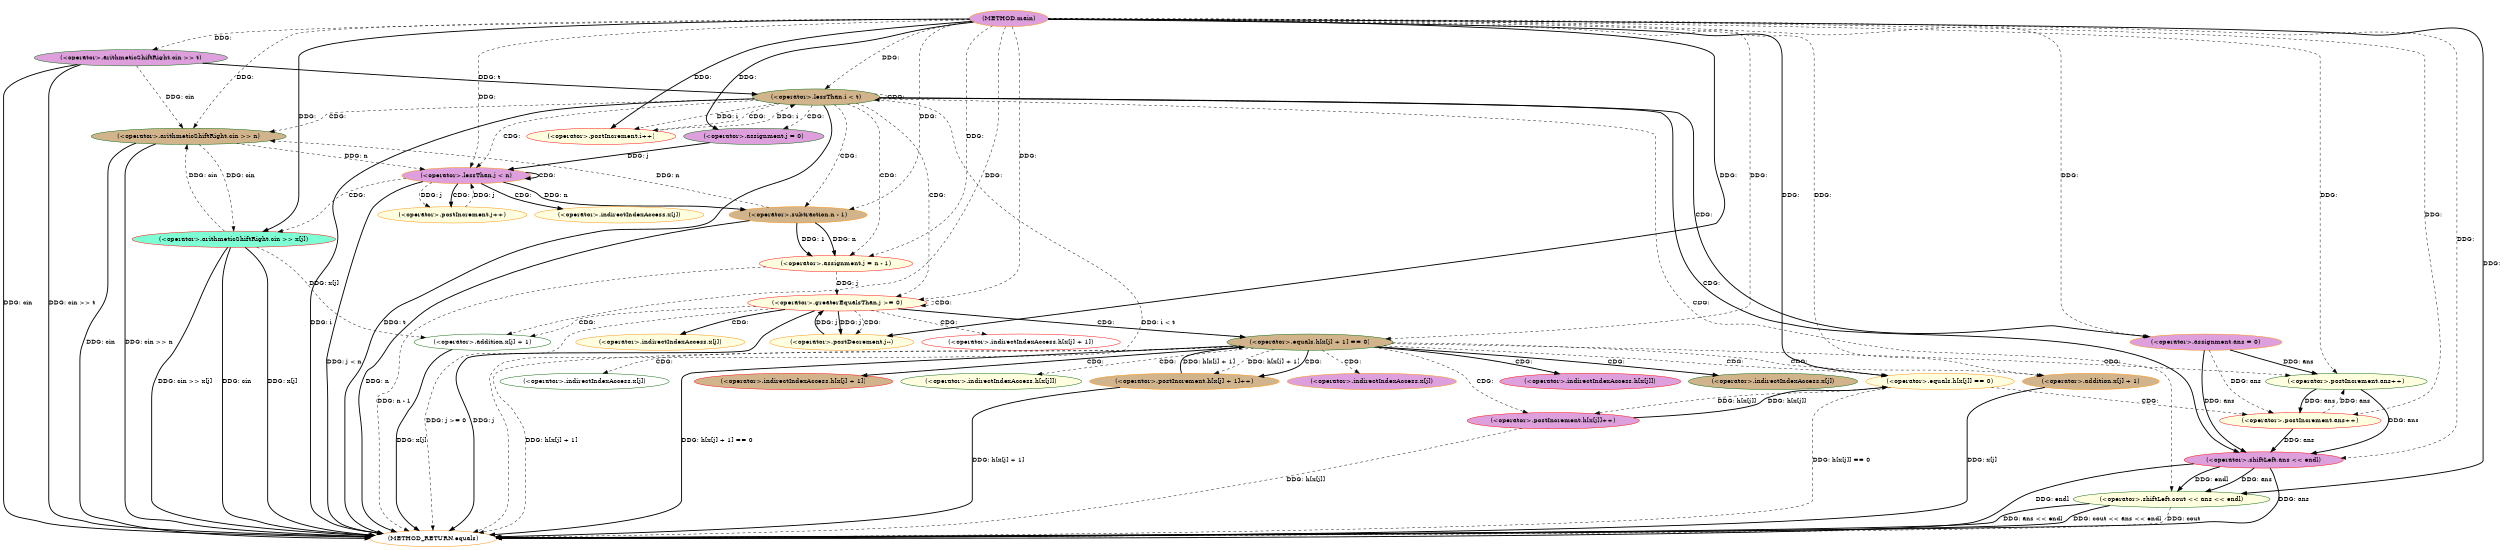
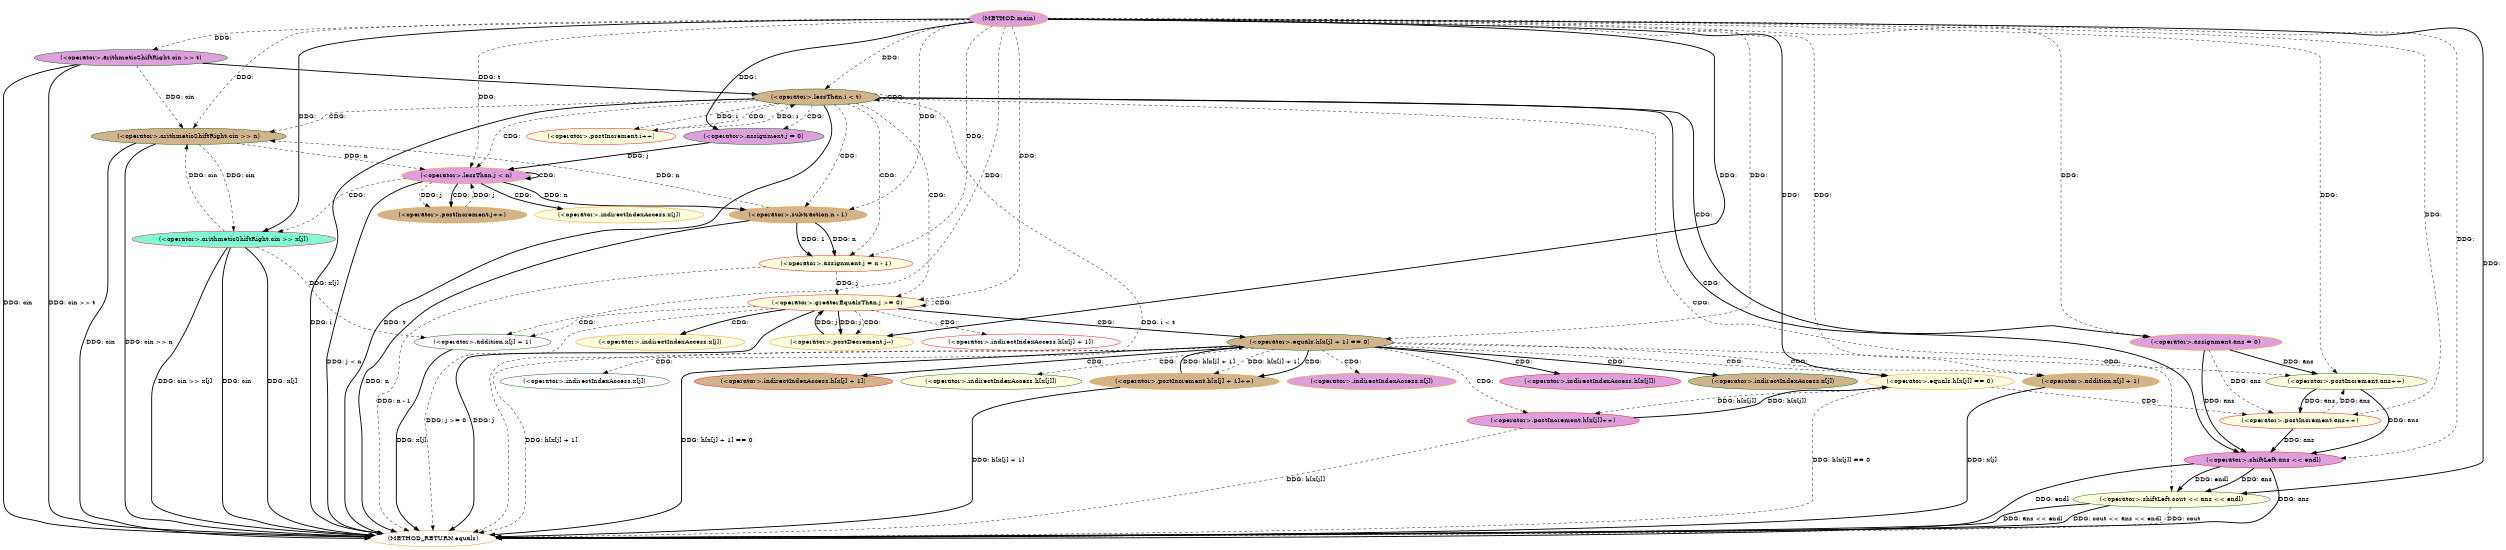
  digraph {
    node [color=darkorange fillcolor=lightyellow style=filled]
    edge [style=dashed]
    n1 [fillcolor=plum label="(METHOD,main)"]
    n2 [color=darkgreen fillcolor=plum label="(<operator>.arithmeticShiftRight,cin >> t)"]
    n3 [color=darkgreen fillcolor=tan label="(<operator>.lessThan,i < t)"]
    n4 [color=red label="(<operator>.postIncrement,i++)"]
    n5 [color=darkgreen fillcolor=tan label="(<operator>.arithmeticShiftRight,cin >> n)"]
    n6 [fillcolor=plum label="(<operator>.assignment,ans = 0)"]
    n7 [color=darkgreen label="(<operator>.shiftLeft,cout << ans << endl)"]
    n8 [color=darkgreen fillcolor=plum label="(<operator>.assignment,j = 0)"]
    n9 [fillcolor=plum label="(<operator>.lessThan,j < n)"]
    n10 [color=red label="(<operator>.assignment,j = n - 1)"]
    n11 [color=red label="(<operator>.greaterEqualsThan,j >= 0)"]
    n12 [label="(<operator>.postDecrement,j--)"]
    n13 [color=red fillcolor=aquamarine label="(<operator>.arithmeticShiftRight,cin >> x[j])"]
    n14 [color=red fillcolor=plum label="(<operator>.shiftLeft,ans << endl)"]
    n15 [fillcolor=tan label="(<operator>.subtraction,n - 1)"]
    n16 [color=darkgreen fillcolor=tan label="(<operator>.equals,h[x[j] + 1] == 0)"]
    n17 [color=darkgreen label="(<operator>.postIncrement,ans++)"]
    n18 [color=darkgreen fillcolor=white label="(<operator>.addition,x[j] + 1)"]
    n19 [label="(<operator>.equals,h[x[j]] == 0)"]
    n20 [fillcolor=tan label="(<operator>.addition,x[j] + 1)"]
    n21 [color=red label="(<operator>.postIncrement,ans++)"]
    n22 [fillcolor=white label="(METHOD_RETURN,equals)"]
-   n23 [label="(<operator>.postIncrement,j++)"]
+   n23 [fillcolor=tan label="(<operator>.postIncrement,j++)"]
    n24 [label="(<operator>.indirectIndexAccess,x[j])"]
    n25 [color=red fillcolor=white label="(<operator>.indirectIndexAccess,h[x[j] + 1])"]
    n26 [label="(<operator>.indirectIndexAccess,x[j])"]
    n27 [fillcolor=tan label="(<operator>.postIncrement,h[x[j] + 1]++)"]
    n28 [color=red fillcolor=plum label="(<operator>.postIncrement,h[x[j]]++)"]
    n29 [color=red fillcolor=tan label="(<operator>.indirectIndexAccess,h[x[j] + 1])"]
    n30 [color=darkgreen label="(<operator>.indirectIndexAccess,h[x[j]])"]
    n31 [fillcolor=plum label="(<operator>.indirectIndexAccess,x[j])"]
    n32 [color=red fillcolor=plum label="(<operator>.indirectIndexAccess,h[x[j]])"]
    n33 [color=darkgreen fillcolor=tan label="(<operator>.indirectIndexAccess,x[j])"]
    n34 [color=darkgreen fillcolor=white label="(<operator>.indirectIndexAccess,x[j])"]
    n1 -> n2 [label="DDG: "]
    n1 -> n3 [label="DDG: "]
-   n1 -> n4 [label="DDG: " style=bold]
    n1 -> n5 [label="DDG: "]
    n1 -> n6 [label="DDG: "]
    n1 -> n7 [label="DDG: " style=bold]
    n1 -> n8 [label="DDG: " style=bold]
    n1 -> n9 [label="DDG: "]
    n1 -> n10 [label="DDG: "]
    n1 -> n11 [label="DDG: "]
    n1 -> n12 [label="DDG: " style=bold]
    n1 -> n13 [label="DDG: " style=bold]
    n1 -> n14 [label="DDG: "]
    n1 -> n15 [label="DDG: "]
    n1 -> n16 [label="DDG: "]
    n1 -> n17 [label="DDG: "]
    n1 -> n18 [label="DDG: "]
    n1 -> n19 [label="DDG: " style=bold]
    n1 -> n20 [label="DDG: "]
    n1 -> n21 [label="DDG: "]
    n2 -> n3 [label="DDG: t" style=bold]
    n2 -> n5 [label="DDG: cin"]
    n2 -> n22 [label="DDG: cin" style=bold]
    n2 -> n22 [label="DDG: cin >> t" style=bold]
    n3 -> n3 [label="CDG: "]
    n3 -> n4 [label="DDG: i"]
    n3 -> n4 [label="CDG: "]
    n3 -> n5 [label="CDG: "]
    n3 -> n6 [label="CDG: " style=bold]
    n3 -> n7 [label="CDG: "]
    n3 -> n8 [label="CDG: "]
    n3 -> n9 [label="CDG: "]
    n3 -> n10 [label="CDG: "]
    n3 -> n11 [label="CDG: "]
    n3 -> n14 [label="CDG: " style=bold]
    n3 -> n15 [label="CDG: "]
    n3 -> n22 [label="DDG: i" style=bold]
    n3 -> n22 [label="DDG: t" style=bold]
    n3 -> n22 [label="DDG: i < t"]
    n4 -> n3 [label="DDG: i"]
    n5 -> n9 [label="DDG: n"]
    n5 -> n13 [label="DDG: cin"]
    n5 -> n22 [label="DDG: cin" style=bold]
    n5 -> n22 [label="DDG: cin >> n" style=bold]
    n6 -> n14 [label="DDG: ans" style=bold]
    n6 -> n17 [label="DDG: ans" style=bold]
    n6 -> n21 [label="DDG: ans"]
    n7 -> n22 [label="DDG: ans << endl" style=bold]
    n7 -> n22 [label="DDG: cout << ans << endl" style=bold]
    n7 -> n22 [label="DDG: cout"]
    n8 -> n9 [label="DDG: j" style=bold]
    n9 -> n9 [label="CDG: " style=bold]
    n9 -> n13 [label="CDG: "]
    n9 -> n15 [label="DDG: n" style=bold]
    n9 -> n22 [label="DDG: j < n" style=bold]
    n9 -> n23 [label="DDG: j"]
    n9 -> n23 [label="CDG: " style=bold]
    n9 -> n24 [label="CDG: " style=bold]
    n10 -> n11 [label="DDG: j"]
    n10 -> n22 [label="DDG: n - 1"]
    n11 -> n11 [label="CDG: "]
    n11 -> n12 [label="DDG: j" style=bold]
    n11 -> n12 [label="CDG: "]
    n11 -> n16 [label="CDG: " style=bold]
    n11 -> n18 [label="CDG: "]
    n11 -> n22 [label="DDG: j" style=bold]
    n11 -> n22 [label="DDG: j >= 0"]
    n11 -> n25 [label="CDG: "]
    n11 -> n26 [label="CDG: " style=bold]
    n12 -> n11 [label="DDG: j" style=bold]
    n13 -> n5 [label="DDG: cin"]
    n13 -> n18 [label="DDG: x[j]"]
    n13 -> n22 [label="DDG: cin" style=bold]
    n13 -> n22 [label="DDG: x[j]" style=bold]
    n13 -> n22 [label="DDG: cin >> x[j]" style=bold]
    n14 -> n7 [label="DDG: ans" style=bold]
    n14 -> n7 [label="DDG: endl" style=bold]
    n14 -> n22 [label="DDG: ans" style=bold]
    n14 -> n22 [label="DDG: endl" style=bold]
    n15 -> n5 [label="DDG: n"]
    n15 -> n10 [label="DDG: 1" style=bold]
    n15 -> n10 [label="DDG: n" style=bold]
    n15 -> n22 [label="DDG: n" style=bold]
    n16 -> n17 [label="CDG: "]
    n16 -> n19 [label="CDG: "]
    n16 -> n20 [label="CDG: "]
    n16 -> n22 [label="DDG: h[x[j] + 1]"]
    n16 -> n22 [label="DDG: h[x[j] + 1] == 0" style=bold]
    n16 -> n27 [label="DDG: h[x[j] + 1]"]
    n16 -> n27 [label="CDG: " style=bold]
    n16 -> n28 [label="CDG: "]
    n16 -> n29 [label="CDG: " style=bold]
    n16 -> n30 [label="CDG: "]
    n16 -> n31 [label="CDG: "]
    n16 -> n32 [label="CDG: " style=bold]
    n16 -> n33 [label="CDG: " style=bold]
    n16 -> n34 [label="CDG: "]
    n17 -> n14 [label="DDG: ans" style=bold]
    n17 -> n21 [label="DDG: ans" style=bold]
    n18 -> n22 [label="DDG: x[j]" style=bold]
    n19 -> n21 [label="CDG: "]
    n19 -> n22 [label="DDG: h[x[j]] == 0"]
    n19 -> n28 [label="DDG: h[x[j]]"]
    n20 -> n22 [label="DDG: x[j]" style=bold]
    n21 -> n14 [label="DDG: ans" style=bold]
    n21 -> n17 [label="DDG: ans"]
    n23 -> n9 [label="DDG: j"]
    n27 -> n16 [label="DDG: h[x[j] + 1]" style=bold]
    n27 -> n22 [label="DDG: h[x[j] + 1]" style=bold]
    n28 -> n19 [label="DDG: h[x[j]]" style=bold]
    n28 -> n22 [label="DDG: h[x[j]]"]
  }
